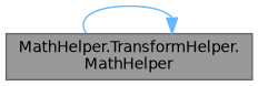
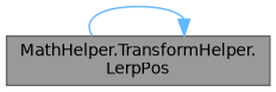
  digraph {
    rankdir=LR
-   n1 [color=gray40 fillcolor=grey60 fontcolor=black fontname=Helvetica fontsize=10 height=0.2 label="MathHelper.TransformHelper.\lMathHelper" shape=box style=filled width=0.4]
+   n1 [color=gray40 fillcolor=grey60 fontcolor=black fontname=Helvetica fontsize=10 height=0.2 label="MathHelper.TransformHelper.\lLerpPos" shape=box style=filled width=0.4]
    n1 -> n1 [color=steelblue1 fontname=Helvetica fontsize=10 labelfontname=Helvetica labelfontsize=10 style=solid]
  }
